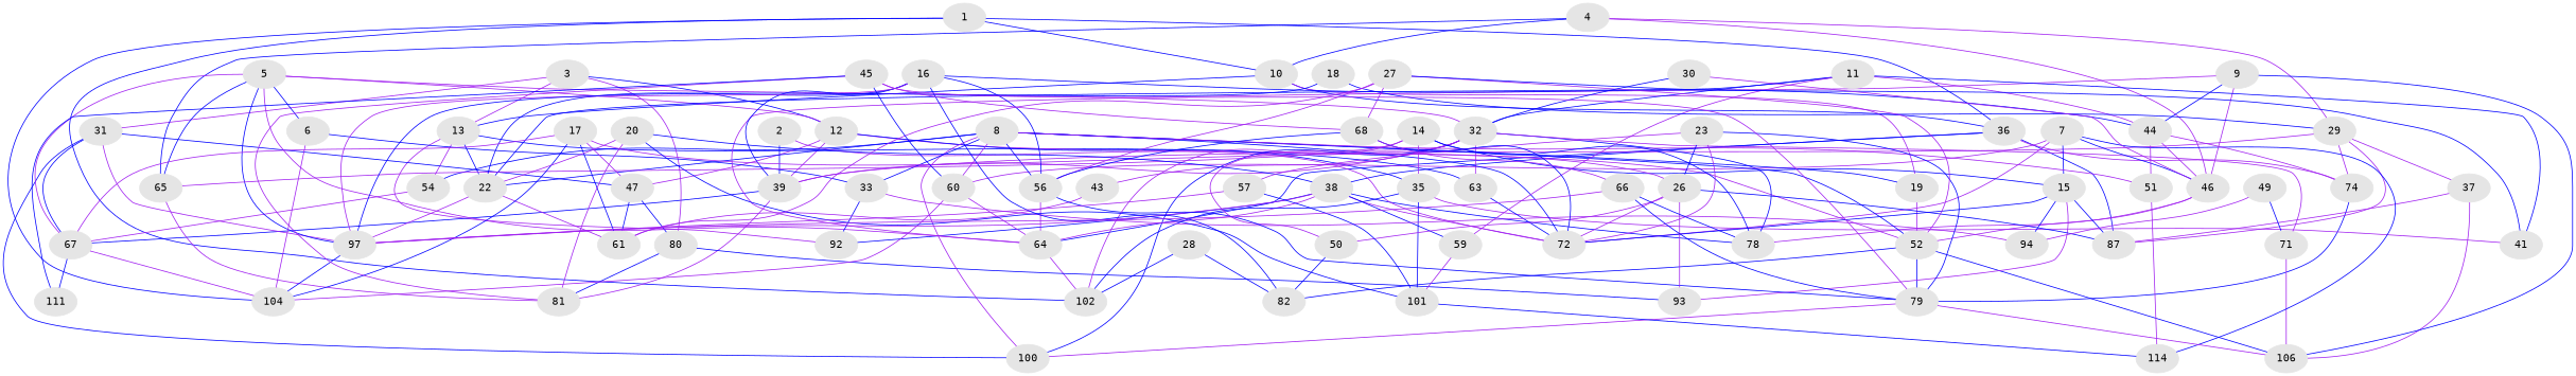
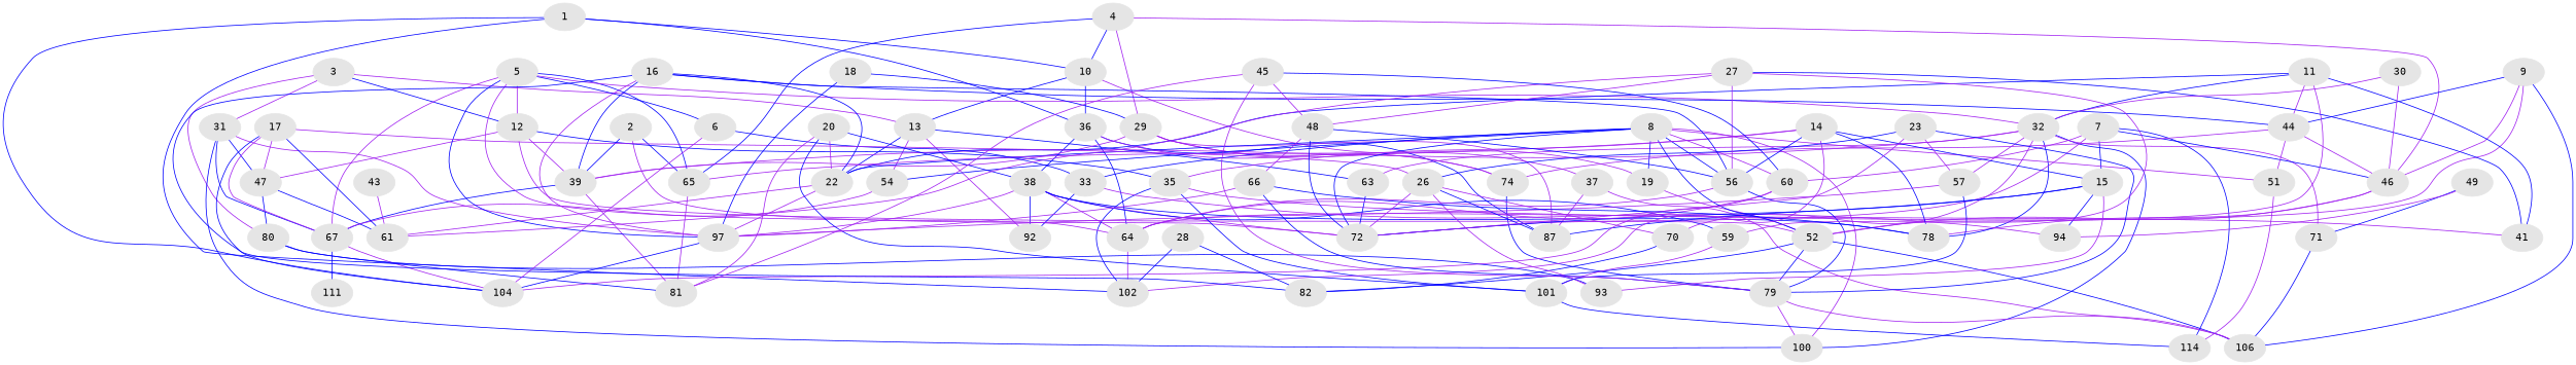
  graph {
    fontname="DejaVu Sans Mono"
    node [color=gray90 fontname="DejaVu Sans Mono" style=filled]
    edge [color=blue fontname="DejaVu Sans Mono"]
    10 [super="+112"]
    36 [super="+42"]
    13 [super="+110"]
    19
    1
    102
    104 [super="+107"]
    64 [super="+109"]
    87
    38 [super="+116"]
    74
    39 [super="+96"]
    67
    81 [super="+83"]
    2
    65 [super="+90"]
    72 [super="+77"]
    12 [super="+24"]
    52 [super="+76"]
    35 [super="+99"]
    47
    3
    31 [super="+53"]
    80
    22 [super="+62"]
    54 [super="+85"]
    63
    92
    97 [super="+113"]
    100
    93
    4 [super="+95"]
    29 [super="+75"]
    46 [super="+108"]
    37
    78
    5 [super="+68"]
    6
    32 [super="+55"]
    33
-   70 [label=50]
+   70
    43
    71
    111
    94
    7 [super="+21"]
    15 [super="+50"]
    60 [super="+91"]
    114
    8 [super="+25"]
    51
    56 [super="+115"]
    61
    106
    82
    79 [super="+84"]
    44 [super="+73"]
    9
    11 [super="+34"]
    41
    59 [super="+69"]
    101 [super="+105"]
    14 [super="+88"]
    16 [super="+98"]
    17 [super="+58"]
    26 [super="+89"]
    18
    20 [super="+40"]
    23 [super="+86"]
    57
    27
-   48 [label=68]
+   48
    66
    28
    30
    45 [super="+103"]
    49
    10 -- 36
    10 -- 13
    10 -- 19 [color=purple]
    36 -- 64
    36 -- 87
    36 -- 38
    36 -- 74 [color=purple]
    13 -- 22
    13 -- 54 [color=purple]
    13 -- 63
    13 -- 92 [color=purple]
    19 -- 52 [color=purple]
    1 -- 10
    1 -- 36
    1 -- 102
    1 -- 104
    64 -- 102 [color=purple]
    38 -- 64 [color=purple]
    38 -- 72 [color=purple weight=2]
    38 -- 92
    38 -- 97 [color=purple]
    38 -- 78
    38 -- 59
    74 -- 79
    39 -- 67
    39 -- 81 [color=purple]
    67 -- 104 [color=purple]
    67 -- 111
    2 -- 39
+   2 -- 65
    2 -- 72 [color=purple]
    65 -- 81 [color=purple]
    12 -- 39 [color=purple]
    12 -- 52 [color=purple]
    12 -- 35
    12 -- 47 [color=purple]
    52 -- 106
    52 -- 82
    52 -- 79 [weight=2]
    35 -- 102
    35 -- 41 [color=purple]
    35 -- 101
    47 -- 80
    47 -- 61
    3 -- 13 [color=purple]
    3 -- 12
    3 -- 31 [color=purple]
    3 -- 80 [color=purple]
    31 -- 67
    31 -- 47
    31 -- 97 [color=purple]
    31 -- 100
    80 -- 81
    80 -- 93
    22 -- 97 [color=purple]
    22 -- 61 [color=purple]
    54 -- 67 [color=purple]
    63 -- 72
    97 -- 104
    4 -- 10
    4 -- 65
    4 -- 29 [color=purple]
    4 -- 46 [color=purple]
    29 -- 87 [color=purple]
    29 -- 74 [color=purple]
    29 -- 39 [color=purple]
    29 -- 37 [color=purple]
    46 -- 52 [color=purple weight=2]
    46 -- 78 [color=purple]
    37 -- 87 [color=purple]
    37 -- 106 [color=purple]
    5 -- 64 [color=purple]
    5 -- 67 [color=purple]
    5 -- 65
    5 -- 12 [color=purple]
    5 -- 97
    5 -- 6
    5 -- 32 [color=purple]
    6 -- 104 [color=purple]
    6 -- 33
    32 -- 39 [color=purple]
    32 -- 63 [color=purple]
    32 -- 100
    32 -- 78
    32 -- 70 [color=purple]
-   32 -- 43 [color=purple]
+   32 -- 57 [color=purple]
    32 -- 71 [color=purple]
    33 -- 92
    33 -- 94 [color=purple]
    70 -- 82
    43 -- 61 [color=purple]
-   71 -- 106 [color=purple]
+   71 -- 106
    7 -- 72 [color=purple]
    7 -- 46
    7 -- 15
    7 -- 60 [color=purple weight=2]
    7 -- 114
    15 -- 87
    15 -- 72
    15 -- 93 [color=purple]
    15 -- 94
    60 -- 104 [color=purple]
    60 -- 64 [color=purple]
    8 -- 19
    8 -- 72
    8 -- 52
    8 -- 22
    8 -- 54
    8 -- 100 [color=purple]
    8 -- 33
    8 -- 60 [color=purple]
    8 -- 51 [color=purple]
    8 -- 56
    51 -- 114 [color=purple]
    56 -- 64 [color=purple]
    56 -- 79
    79 -- 100 [color=purple]
    79 -- 106 [color=purple]
    44 -- 74 [color=purple]
    44 -- 46 [color=purple]
    44 -- 51 [color=purple]
    9 -- 64 [color=purple]
    9 -- 46 [color=purple]
    9 -- 106
    9 -- 44
    11 -- 22
    11 -- 32
    11 -- 44 [color=purple]
    11 -- 41 [weight=2]
    11 -- 59 [color=purple]
    59 -- 101 [color=purple]
    101 -- 114
    14 -- 102 [color=purple]
    14 -- 65 [color=purple]
    14 -- 35 [color=purple]
    14 -- 78
    14 -- 15
+   14 -- 56
    16 -- 39
    16 -- 22
    16 -- 97 [color=purple]
    16 -- 56
    16 -- 82
    16 -- 44
    17 -- 104
    17 -- 67 [color=purple]
    17 -- 47 [color=purple]
    17 -- 61
    17 -- 26 [color=purple]
    26 -- 87
    26 -- 72 [color=purple]
    26 -- 93 [color=purple]
    26 -- 70 [color=purple]
    18 -- 97
    18 -- 29
    20 -- 38
    20 -- 81 [color=purple]
    20 -- 22 [color=purple]
    20 -- 101
    23 -- 72 [color=purple]
    23 -- 79
    23 -- 26
    23 -- 57 [color=purple]
    57 -- 97 [color=purple]
    57 -- 101
    27 -- 52 [color=purple]
    27 -- 56 [color=purple]
    27 -- 61 [color=purple]
    27 -- 41
    27 -- 48 [color=purple]
    48 -- 72
    48 -- 56
    48 -- 66 [color=purple]
    66 -- 97 [color=purple]
    66 -- 78
    66 -- 79
    28 -- 102
    28 -- 82
    30 -- 46 [color=purple]
-   30 -- 32
+   30 -- 32 [color=purple]
    45 -- 81 [color=purple]
-   45 -- 111
    45 -- 60
    45 -- 79 [color=purple]
    45 -- 48 [color=purple]
    49 -- 71
    49 -- 94 [color=purple]
  }
